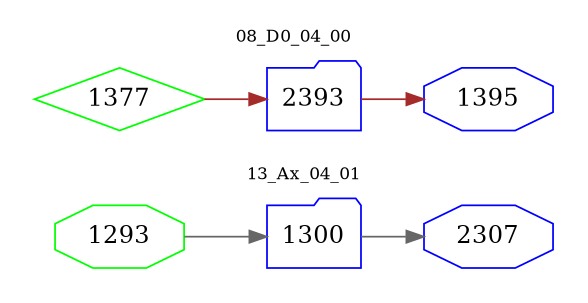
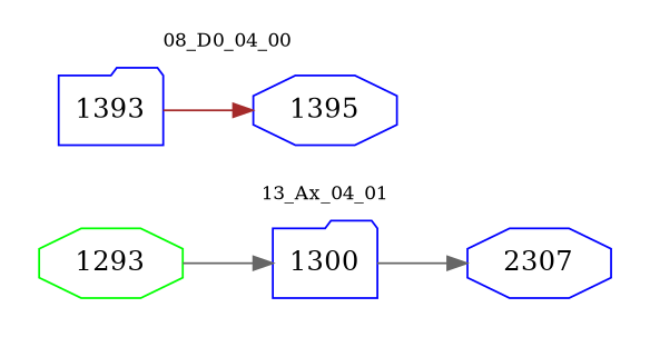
  digraph {
    rankdir=LR
    node [color=blue shape=octagon]
    edge [color=gray40]
    n1 [color=green label=1293]
    n2 [label=1300 shape=folder]
    n3 [label=2307]
-   n4 [color=green label=1377 shape=diamond]
-   n5 [label=2393 shape=folder]
+   n5 [label=1393 shape=folder]
    n6 [label=1395]
    subgraph cluster_1 {
      color=white
      fontsize=10
      label="13_Ax_04_01"
      n1
      n2
      n3
    }
    subgraph cluster_2 {
      color=white
      fontsize=10
      label="08_D0_04_00"
-     n4
      n5
      n6
    }
    n1 -> n2
    n2 -> n3
-   n4 -> n5 [color=brown]
    n5 -> n6 [color=brown]
  }
